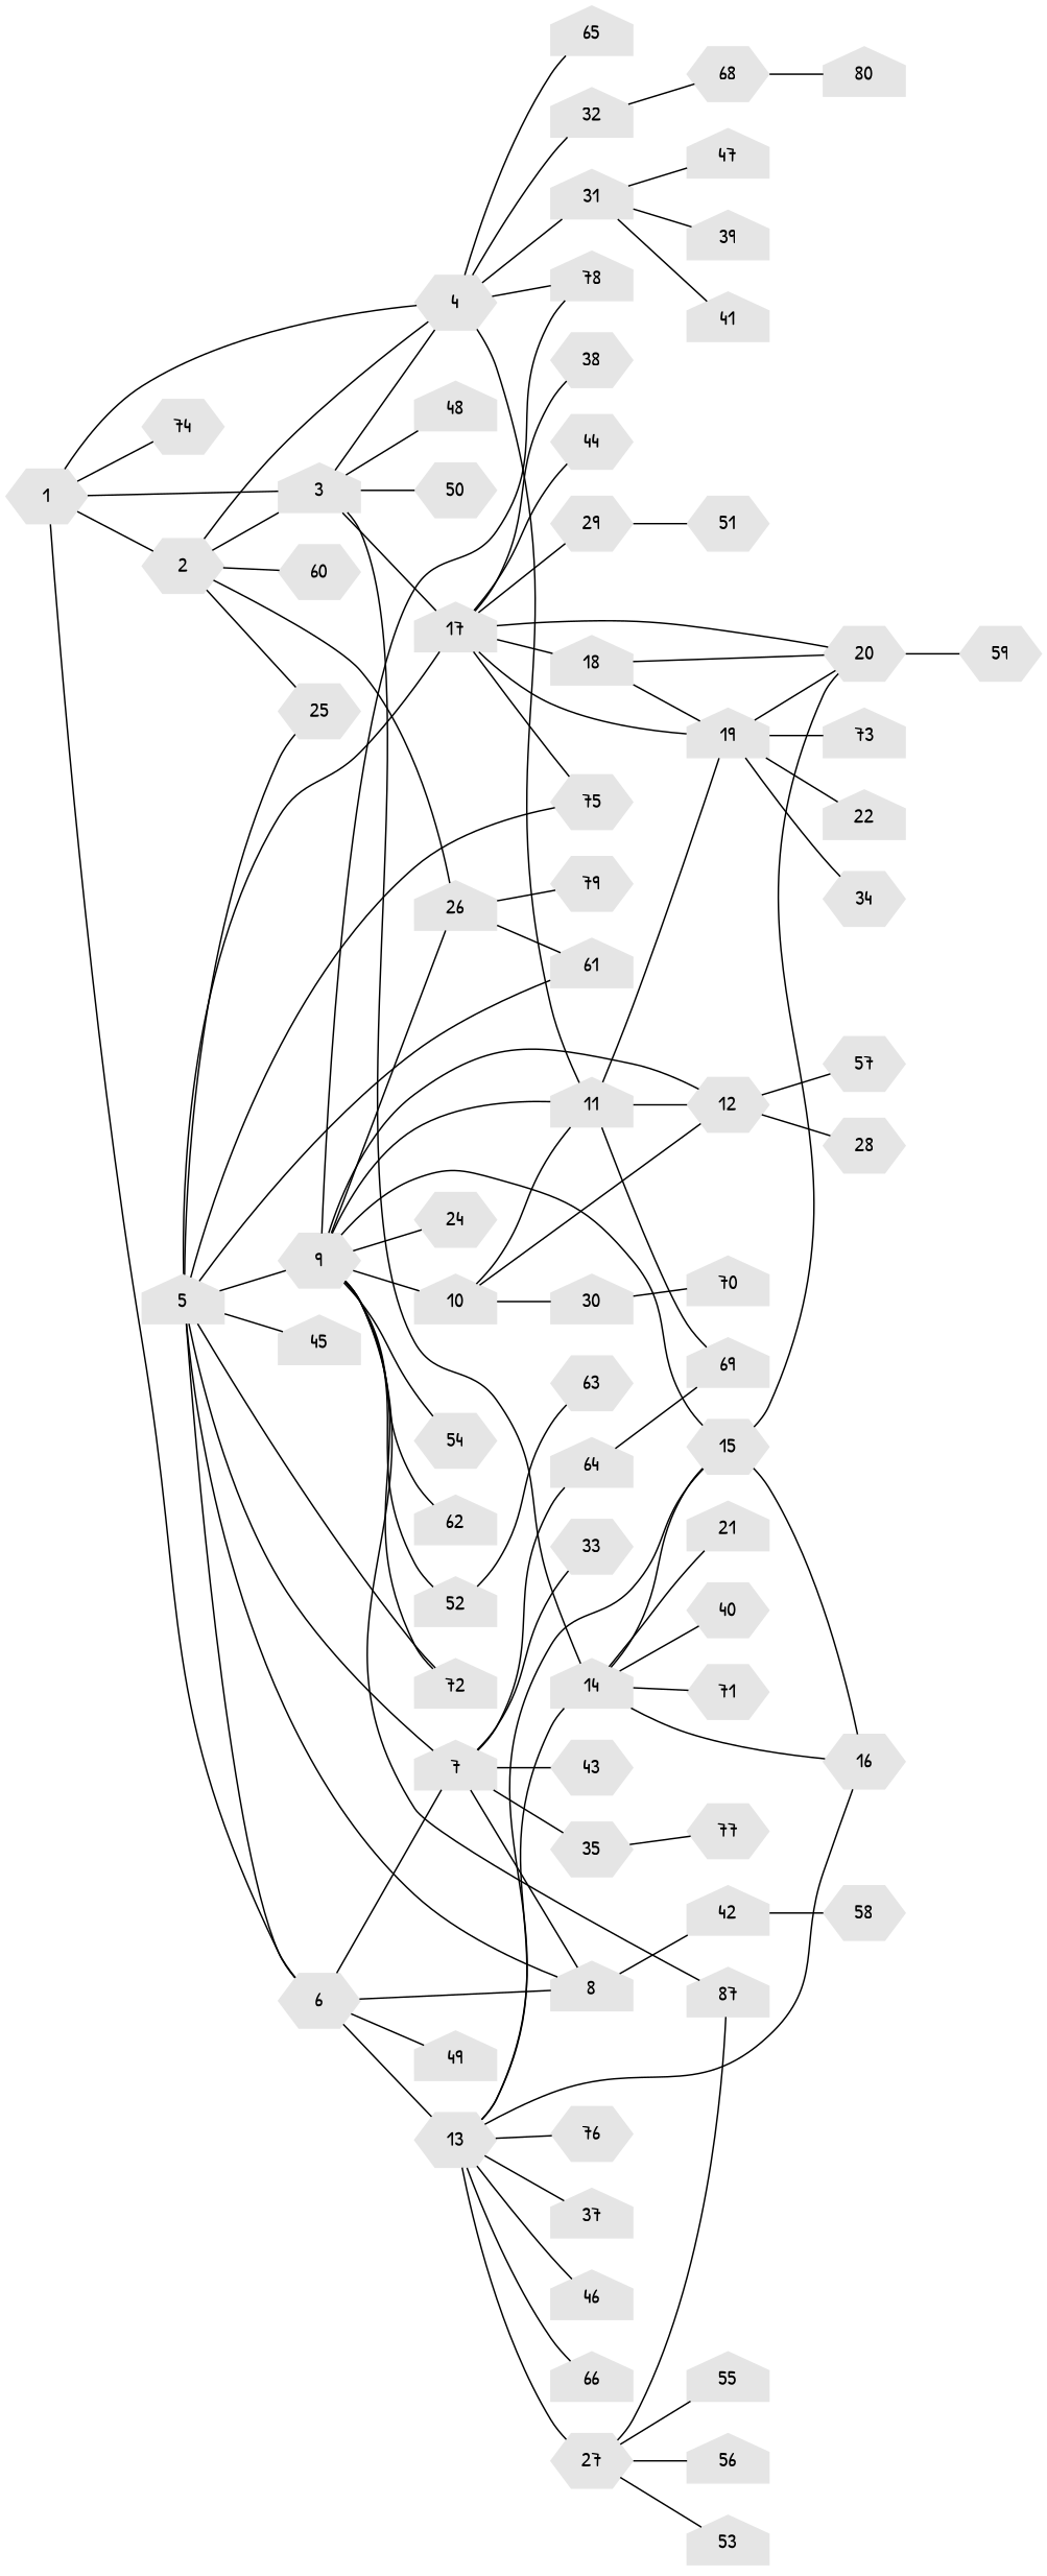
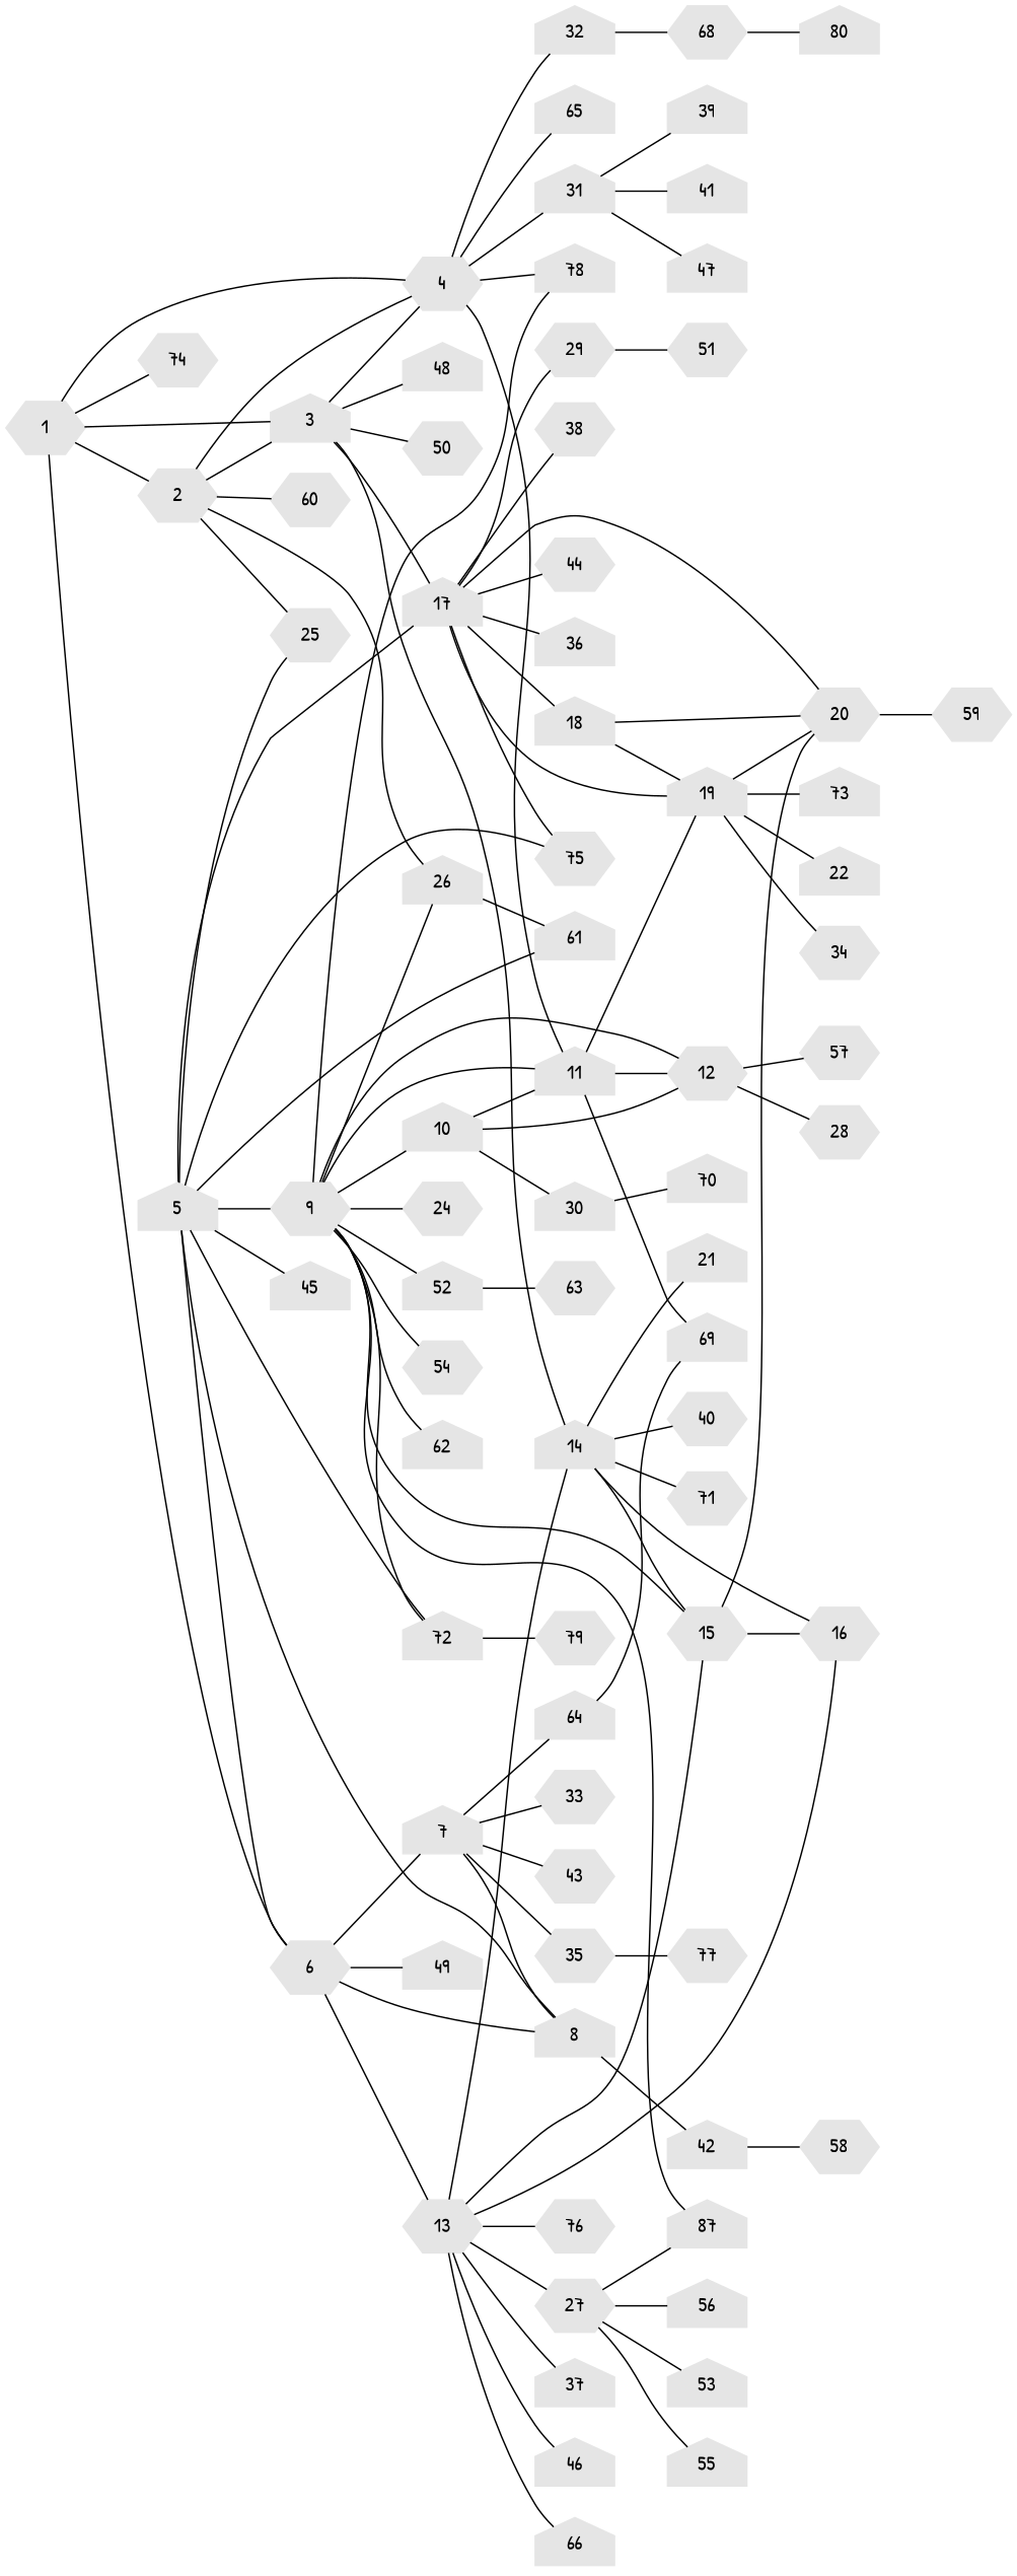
  graph {
    fontname="Patrick Hand"
    rankdir=LR
    node [color=gray90 fontname="Patrick Hand" shape=house style=filled]
    edge [fontname="Patrick Hand"]
    1 [shape=hexagon]
    2 [shape=hexagon]
    3
    4 [shape=hexagon]
    6 [shape=hexagon]
    74 [shape=hexagon]
    25 [shape=hexagon]
    26
    60 [shape=hexagon]
    14
    17
    48
    50 [shape=hexagon]
    11
    31
    32
    65
    78
    7
    8
    13 [shape=hexagon]
    49
    61
    15 [shape=hexagon]
    16 [shape=hexagon]
    21
    40 [shape=hexagon]
    71 [shape=hexagon]
    75 [shape=hexagon]
    19
    20 [shape=hexagon]
    18
    29 [shape=hexagon]
+   36
    38 [shape=hexagon]
    44 [shape=hexagon]
    12 [shape=hexagon]
    69
    39
    41
    47
    68 [shape=hexagon]
    5
    9 [shape=hexagon]
    45
    72
    33 [shape=hexagon]
    35 [shape=hexagon]
    43 [shape=hexagon]
    64
    42
    10
    24 [shape=hexagon]
    52
    54 [shape=hexagon]
    62
    n57 [label=87]
    79 [shape=hexagon]
    27 [shape=hexagon]
    37
    46
    66
    76 [shape=hexagon]
    77 [shape=hexagon]
    58 [shape=hexagon]
    30
    28 [shape=hexagon]
    57 [shape=hexagon]
    63 [shape=hexagon]
    70
    22
    34 [shape=hexagon]
    73
    53
    55
    56
    59 [shape=hexagon]
    51 [shape=hexagon]
    80
    1 -- 2
    1 -- 3
    1 -- 4
    1 -- 6
    1 -- 74
    2 -- 3
    2 -- 4
    2 -- 25
    2 -- 26
    2 -- 60
    3 -- 4
    3 -- 14
    3 -- 17
    3 -- 48
    3 -- 50
    4 -- 11
    4 -- 31
    4 -- 32
    4 -- 65
    4 -- 78
    6 -- 7
    6 -- 8
    6 -- 13
    6 -- 49
    26 -- 61
    14 -- 15
    14 -- 16
    14 -- 21
    14 -- 40
    14 -- 71
    17 -- 75
    17 -- 19
    17 -- 20
    17 -- 18
    17 -- 29
+   17 -- 36
    17 -- 38
    17 -- 44
    11 -- 19
    11 -- 12
    11 -- 69
    31 -- 39
    31 -- 41
    31 -- 47
    32 -- 68
    7 -- 8
    7 -- 33
    7 -- 35
    7 -- 43
    7 -- 64
    8 -- 42
    13 -- 14
    13 -- 15
    13 -- 16
    13 -- 27
    13 -- 37
    13 -- 46
    13 -- 66
    13 -- 76
    15 -- 16
    15 -- 20
    19 -- 20
    19 -- 22
    19 -- 34
    19 -- 73
    20 -- 59
    18 -- 19
    18 -- 20
    29 -- 51
    12 -- 28
    12 -- 57
    68 -- 80
    5 -- 6
    5 -- 25
    5 -- 17
-   5 -- 7
    5 -- 8
    5 -- 61
    5 -- 75
    5 -- 9
    5 -- 45
    5 -- 72
    9 -- 26
    9 -- 11
    9 -- 78
    9 -- 15
    9 -- 12
    9 -- 72
    9 -- 10
    9 -- 24
    9 -- 52
    9 -- 54
    9 -- 62
    9 -- n57
-   26 -- 79
+   72 -- 79
    35 -- 77
    64 -- 69
    42 -- 58
    10 -- 11
    10 -- 12
    10 -- 30
    52 -- 63
    27 -- n57
    27 -- 53
    27 -- 55
    27 -- 56
    30 -- 70
  }
